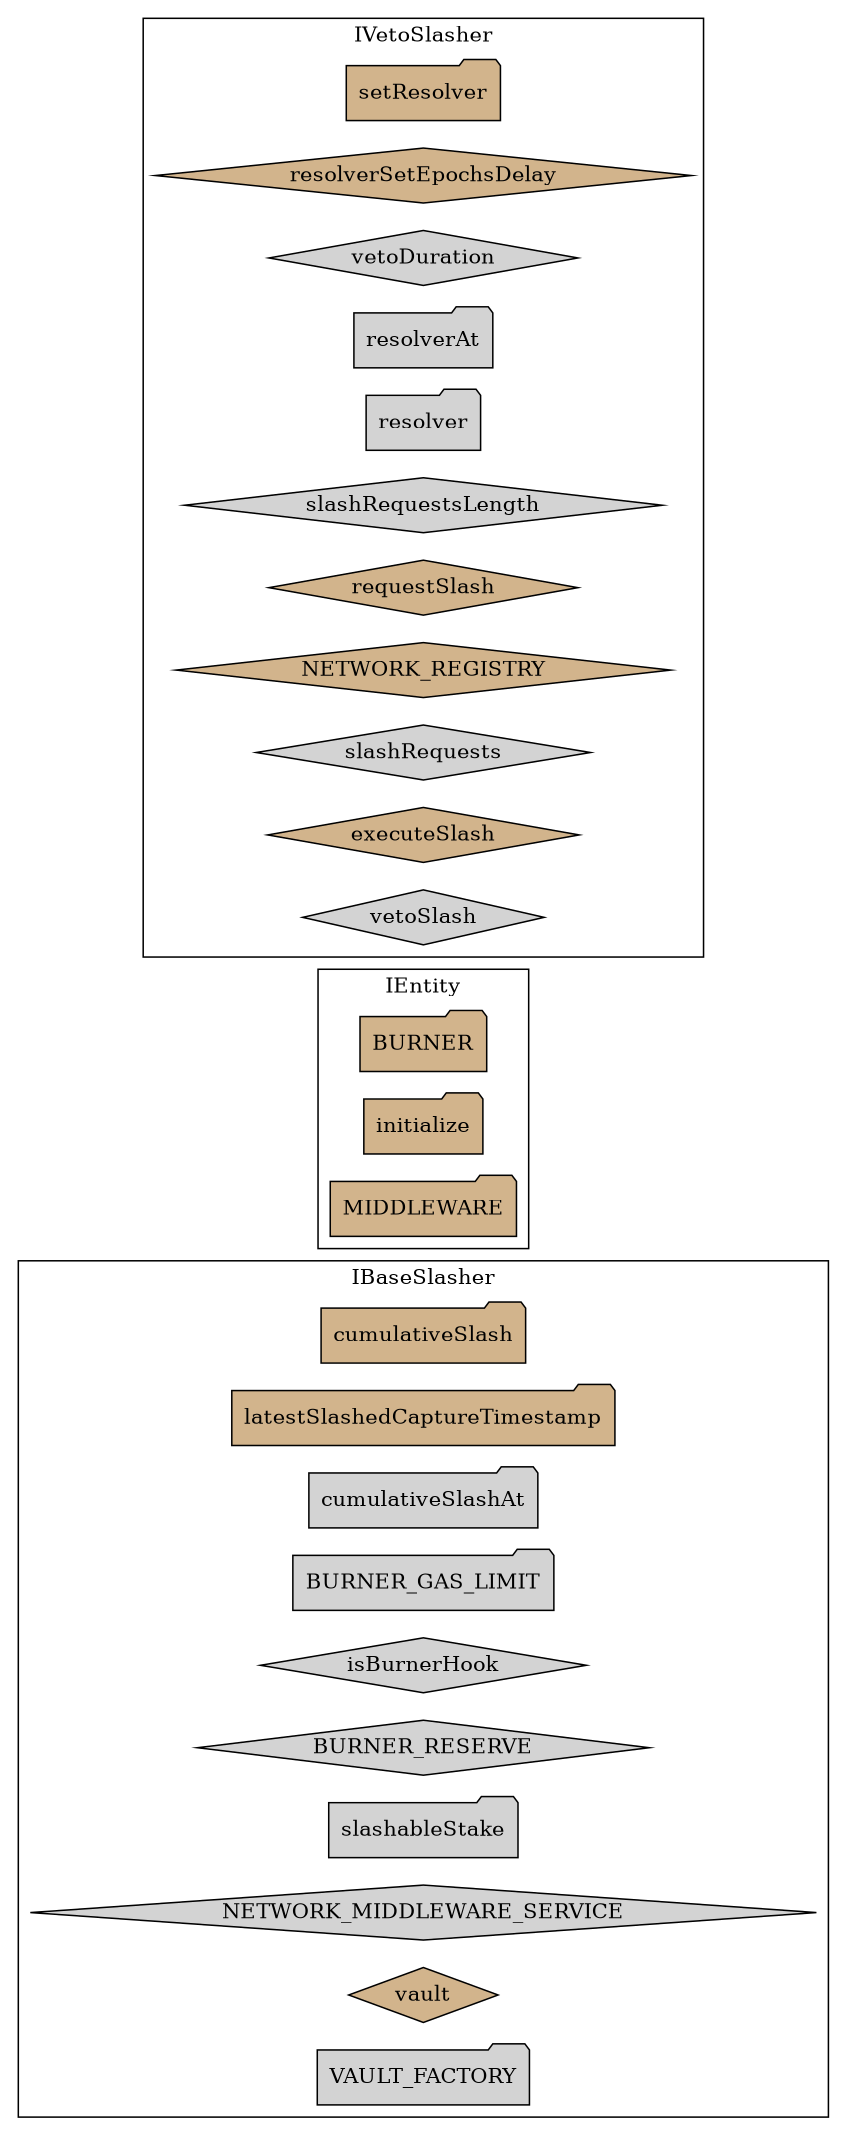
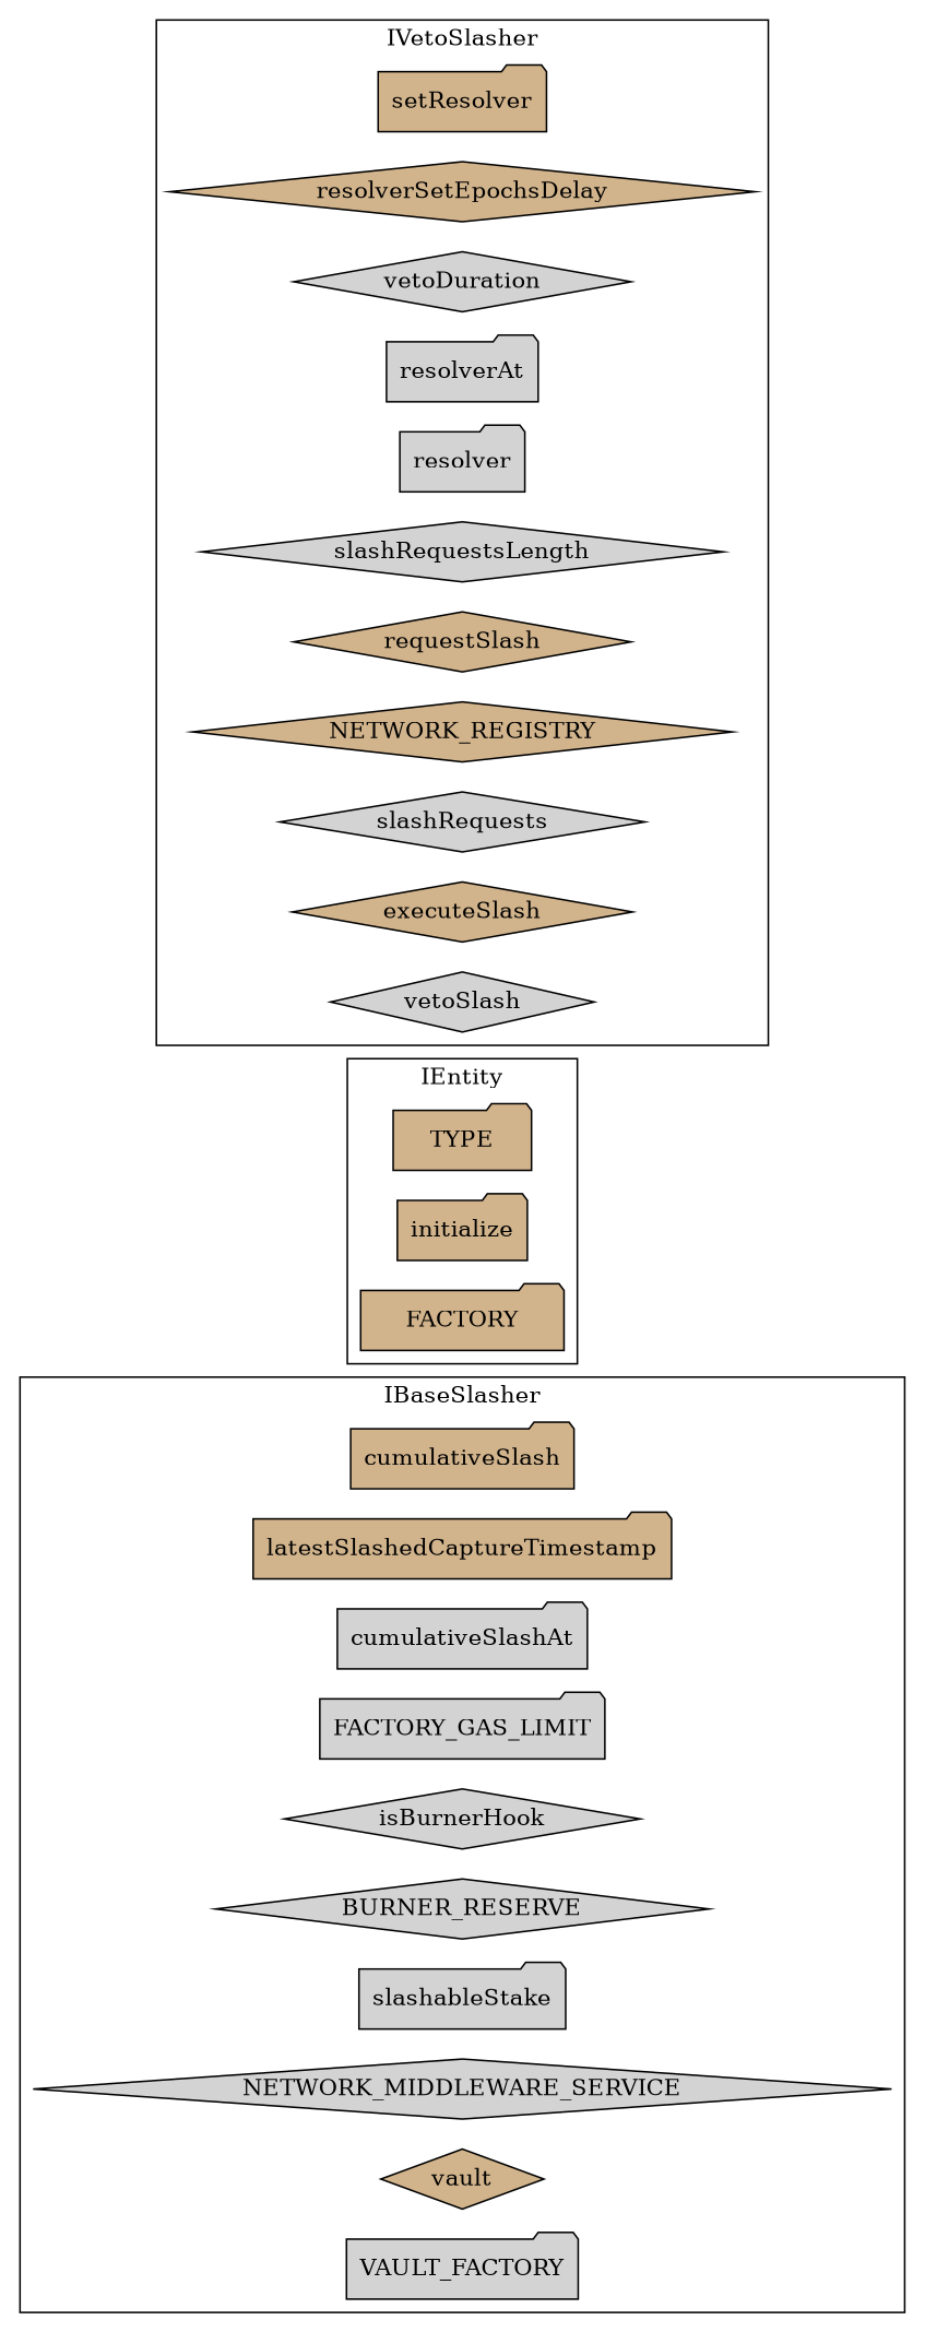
  strict digraph {
    rankdir=LR
    node [style=filled fillcolor=lightgrey shape=folder]
    n1 [label=cumulativeSlash fillcolor=tan]
    n2 [label=latestSlashedCaptureTimestamp fillcolor=tan]
    n3 [label=cumulativeSlashAt]
-   n4 [label=BURNER_GAS_LIMIT]
+   n4 [label=FACTORY_GAS_LIMIT]
    n5 [label=isBurnerHook shape=diamond]
    n6 [label=BURNER_RESERVE shape=diamond]
    n7 [label=slashableStake]
    n8 [label=NETWORK_MIDDLEWARE_SERVICE shape=diamond]
    n9 [label=vault fillcolor=tan shape=diamond]
    n10 [label=VAULT_FACTORY]
-   n11 [label=BURNER fillcolor=tan]
+   n11 [label=TYPE fillcolor=tan]
    n12 [label=initialize fillcolor=tan]
-   n13 [label=MIDDLEWARE fillcolor=tan]
+   n13 [label=FACTORY fillcolor=tan]
    n14 [label=setResolver fillcolor=tan]
    n15 [label=resolverSetEpochsDelay fillcolor=tan shape=diamond]
    n16 [label=vetoDuration shape=diamond]
    n17 [label=resolverAt]
    n18 [label=resolver]
    n19 [label=slashRequestsLength shape=diamond]
    n20 [label=requestSlash fillcolor=tan shape=diamond]
    n21 [label=NETWORK_REGISTRY fillcolor=tan shape=diamond]
    n22 [label=slashRequests shape=diamond]
    n23 [label=executeSlash fillcolor=tan shape=diamond]
    n24 [label=vetoSlash shape=diamond]
    subgraph cluster_1 {
      label=IBaseSlasher
      n1
      n2
      n3
      n4
      n5
      n6
      n7
      n8
      n9
      n10
    }
    subgraph cluster_2 {
      label=IEntity
      n11
      n12
      n13
    }
    subgraph cluster_3 {
      label=IVetoSlasher
      n14
      n15
      n16
      n17
      n18
      n19
      n20
      n21
      n22
      n23
      n24
    }
    subgraph cluster_4 {
      label="[Solidity]"
    }
  }
